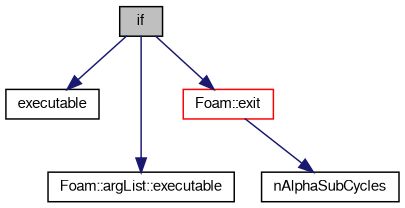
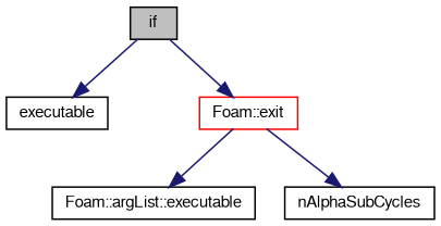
  digraph {
    rankdir=TB
    node [color=black fontname=FreeSans fontsize=10 shape=record]
    edge [color=midnightblue fontname=FreeSans fontsize=10 labelfontname=FreeSans labelfontsize=10 style=solid]
    n1 [fillcolor=grey75 fontcolor=black height=0.2 label=if style=filled width=0.4]
    n2 [height=0.2 label=executable width=0.4]
    n3 [height=0.2 label="Foam::argList::executable" width=0.4]
    n4 [color=red height=0.2 label="Foam::exit" width=0.4]
    n5 [height=0.2 label=nAlphaSubCycles width=0.4]
    n1 -> n2
-   n1 -> n3
+   n4 -> n3
    n1 -> n4
    n4 -> n5
  }
